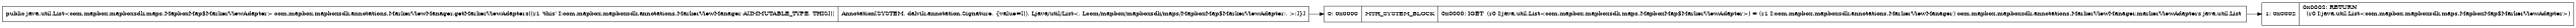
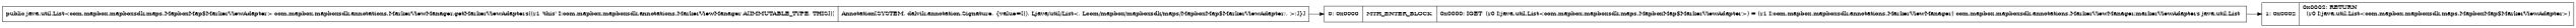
  digraph {
    rankdir=LR
    node [shape=record]
-   n1 [label="{0\:\ 0x0000|MTH_SYSTEM_BLOCK\l|0x0000: IGET  (r0 I:java.util.List\<com.mapbox.mapboxsdk.maps.MapboxMap$MarkerViewAdapter\>) = (r1 I:com.mapbox.mapboxsdk.annotations.MarkerViewManager) com.mapbox.mapboxsdk.annotations.MarkerViewManager.markerViewAdapters java.util.List \l}"]
+   n1 [label="{0\:\ 0x0000|MTH_ENTER_BLOCK\l|0x0000: IGET  (r0 I:java.util.List\<com.mapbox.mapboxsdk.maps.MapboxMap$MarkerViewAdapter\>) = (r1 I:com.mapbox.mapboxsdk.annotations.MarkerViewManager) com.mapbox.mapboxsdk.annotations.MarkerViewManager.markerViewAdapters java.util.List \l}"]
    n2 [label="{1\:\ 0x0002|0x0002: RETURN  \l  (r0 I:java.util.List\<com.mapbox.mapboxsdk.maps.MapboxMap$MarkerViewAdapter\>)\l \l}"]
    n3 [label="{public java.util.List\<com.mapbox.mapboxsdk.maps.MapboxMap$MarkerViewAdapter\> com.mapbox.mapboxsdk.annotations.MarkerViewManager.getMarkerViewAdapters((r1 'this' I:com.mapbox.mapboxsdk.annotations.MarkerViewManager A[IMMUTABLE_TYPE, THIS]))  | Annotation[SYSTEM, dalvik.annotation.Signature, \{value=[(), Ljava\/util\/List\<, Lcom\/mapbox\/mapboxsdk\/maps\/MapboxMap$MarkerViewAdapter;, \>;]\}]\l}"]
    n1 -> n2
    n3 -> n1
  }
